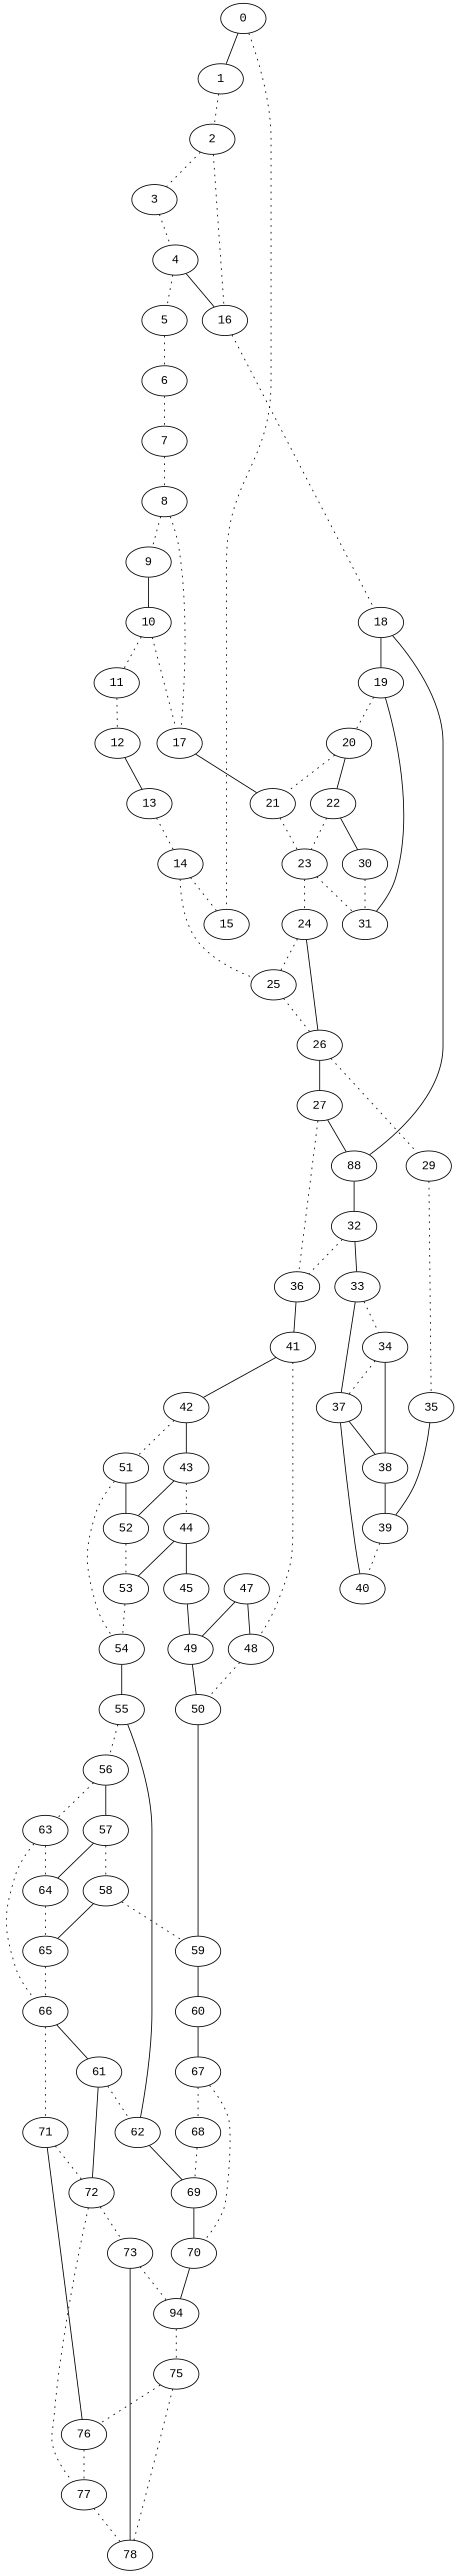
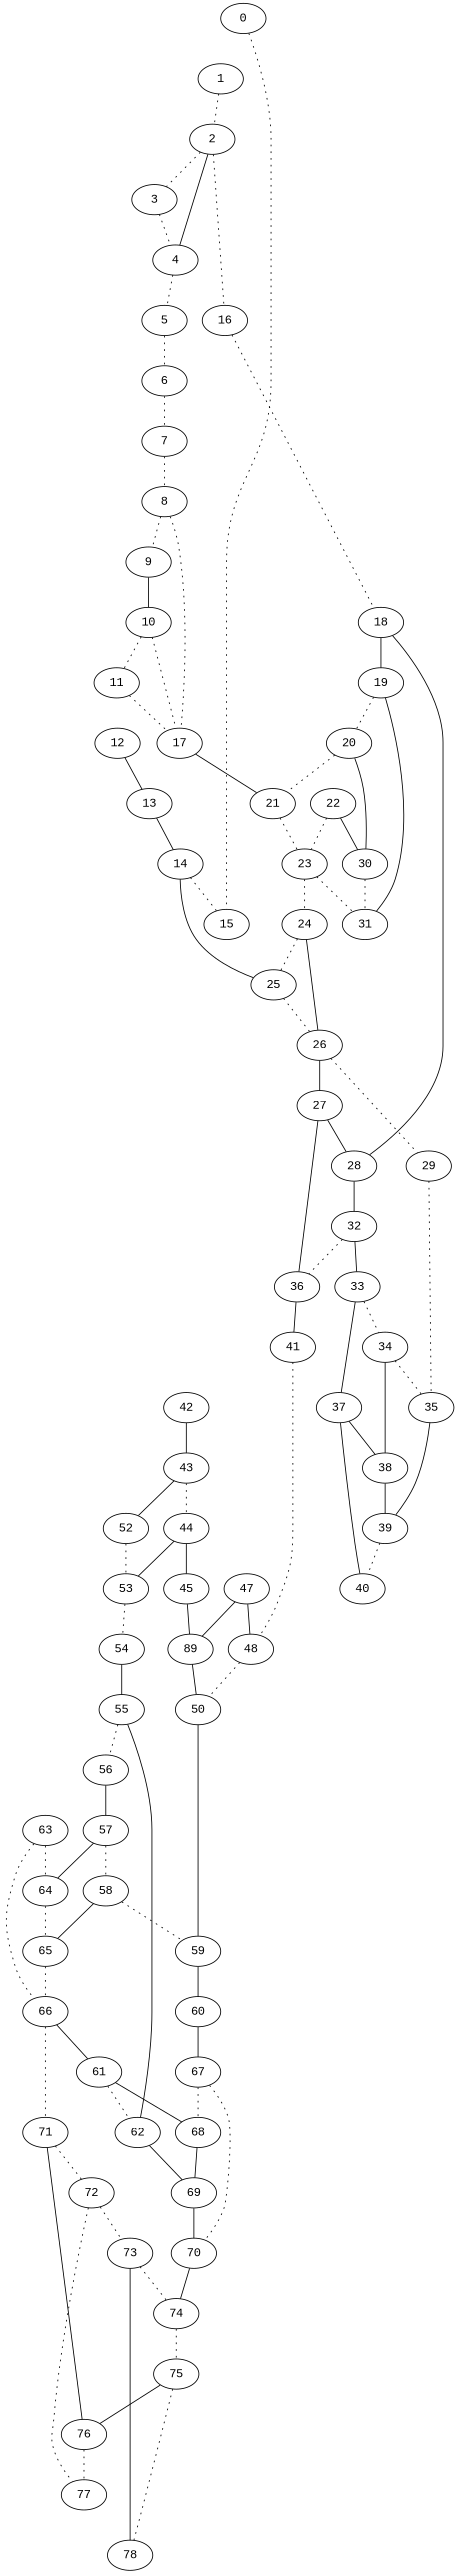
  graph {
    fontname="Liberation Mono"
    node [fontname="Liberation Mono"]
    edge [fontname="Liberation Mono" style=dotted]
    0
    1
    15
    2
    3
    16
    4
    18
    5
    19
-   28 [label=88]
+   28
    6
    7
    8
    9
    17
    10
    21
    11
    23
    12
    13
    14
    25
    26
    29
    27
    20
    31
    32
    22
    30
    36
    33
    24
    35
    39
    41
    42
    48
    34
    37
    40
    38
    43
-   51
    50
    47
-   49
+   49 [label=89]
    44
    52
    54
    59
    45
    53
    55
    60
    67
    56
    62
    57
    63
    69
    58
    64
    66
    70
    65
    61
    71
    68
-   74 [label=94]
+   74
    72
    76
    73
    77
    75
    78
-   0 -- 1 [style=solid]
    0 -- 15
    1 -- 2
    2 -- 3
    2 -- 16
    3 -- 4
    16 -- 18
-   4 -- 16 [style=solid]
+   4 -- 2 [style=solid]
    4 -- 5
    18 -- 19 [style=solid]
    18 -- 28 [style=solid]
    5 -- 6
    19 -- 20
    19 -- 31 [style=solid]
    28 -- 32 [style=solid]
    6 -- 7
    7 -- 8
    8 -- 9
    8 -- 17
    9 -- 10 [style=solid]
    17 -- 21 [style=solid]
    10 -- 17
    10 -- 11
    21 -- 23
-   11 -- 12
+   11 -- 17
    23 -- 31
    23 -- 24
    12 -- 13 [style=solid]
-   13 -- 14
+   13 -- 14 [style=solid]
    14 -- 15
-   14 -- 25
+   14 -- 25 [style=solid]
    25 -- 26
    26 -- 29
    26 -- 27 [style=solid]
    29 -- 35
    27 -- 28 [style=solid]
-   27 -- 36
+   27 -- 36 [style=solid]
    20 -- 21
-   20 -- 22 [style=solid]
+   20 -- 30 [style=solid]
    32 -- 36
    32 -- 33 [style=solid]
    22 -- 23
    22 -- 30 [style=solid]
    30 -- 31
    36 -- 41 [style=solid]
    33 -- 34
    33 -- 37 [style=solid]
    24 -- 25
    24 -- 26 [style=solid]
    35 -- 39 [style=solid]
    39 -- 40
-   41 -- 42 [style=solid]
    41 -- 48
    42 -- 43 [style=solid]
-   42 -- 51
    48 -- 50
-   34 -- 37
+   34 -- 35
    34 -- 38 [style=solid]
    37 -- 40 [style=solid]
    37 -- 38 [style=solid]
    38 -- 39 [style=solid]
    43 -- 44
    43 -- 52 [style=solid]
-   51 -- 52 [style=solid]
-   51 -- 54
    50 -- 59 [style=solid]
    47 -- 48 [style=solid]
    47 -- 49 [style=solid]
    49 -- 50 [style=solid]
    44 -- 45 [style=solid]
    44 -- 53 [style=solid]
    52 -- 53
    54 -- 55 [style=solid]
    59 -- 60 [style=solid]
    45 -- 49 [style=solid]
    53 -- 54
    55 -- 56
    55 -- 62 [style=solid]
    60 -- 67 [style=solid]
    67 -- 70
    67 -- 68
    56 -- 57 [style=solid]
-   56 -- 63
    62 -- 69 [style=solid]
    57 -- 58
    57 -- 64 [style=solid]
    63 -- 64
    63 -- 66
    69 -- 70 [style=solid]
    58 -- 59
    58 -- 65 [style=solid]
    64 -- 65
    66 -- 61 [style=solid]
    66 -- 71
    70 -- 74 [style=solid]
    65 -- 66
    61 -- 62
-   61 -- 72 [style=solid]
+   61 -- 68 [style=solid]
    71 -- 72
    71 -- 76 [style=solid]
-   68 -- 69
+   68 -- 69 [style=solid]
    74 -- 75
    72 -- 73
    72 -- 77
    76 -- 77
    73 -- 74
    73 -- 78 [style=solid]
-   77 -- 78
-   75 -- 76
+   75 -- 76 [style=solid]
    75 -- 78
  }
